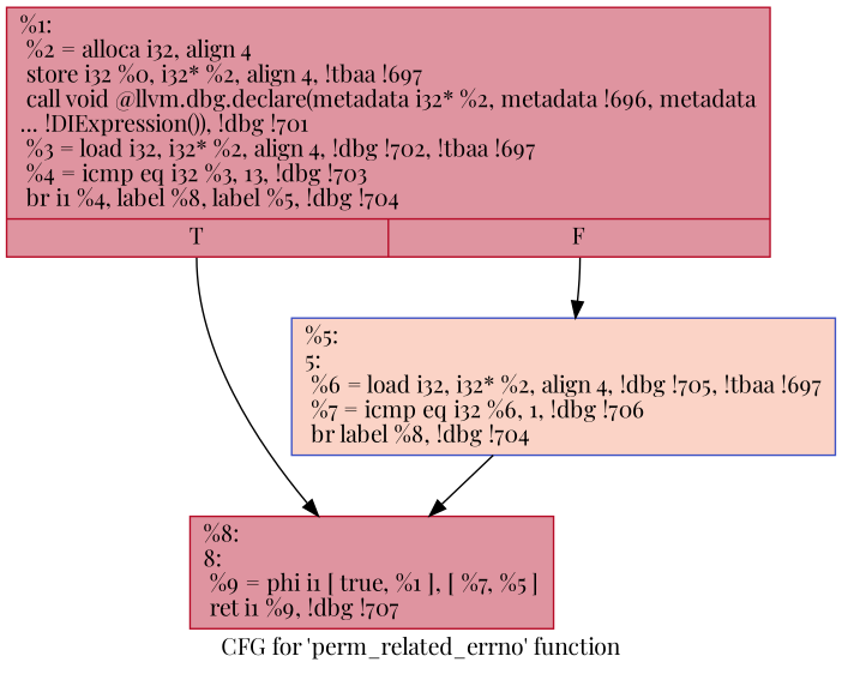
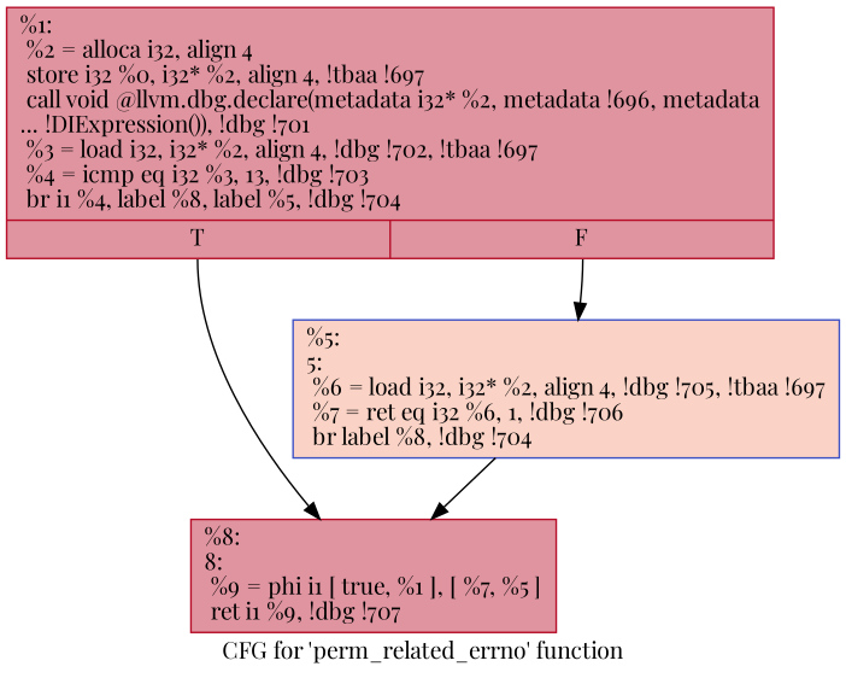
  digraph {
    label="CFG for 'perm_related_errno' function"
    fontname="Playfair Display"
    node [color="#b70d28ff" fillcolor="#b70d2870" shape=record style=filled fontname="Playfair Display"]
    edge [fontname="Playfair Display"]
    n1 [label="{%1:\l  %2 = alloca i32, align 4\l  store i32 %0, i32* %2, align 4, !tbaa !697\l  call void @llvm.dbg.declare(metadata i32* %2, metadata !696, metadata\l... !DIExpression()), !dbg !701\l  %3 = load i32, i32* %2, align 4, !dbg !702, !tbaa !697\l  %4 = icmp eq i32 %3, 13, !dbg !703\l  br i1 %4, label %8, label %5, !dbg !704\l|{<s0>T|<s1>F}}"]
    n2 [label="{%8:\l8:                                                \l  %9 = phi i1 [ true, %1 ], [ %7, %5 ]\l  ret i1 %9, !dbg !707\l}"]
-   n3 [color="#3d50c3ff" fillcolor="#f59c7d70" label="{%5:\l5:                                                \l  %6 = load i32, i32* %2, align 4, !dbg !705, !tbaa !697\l  %7 = icmp eq i32 %6, 1, !dbg !706\l  br label %8, !dbg !704\l}"]
+   n3 [color="#3d50c3ff" fillcolor="#f59c7d70" label="{%5:\l5:                                                \l  %6 = load i32, i32* %2, align 4, !dbg !705, !tbaa !697\l  %7 = ret eq i32 %6, 1, !dbg !706\l  br label %8, !dbg !704\l}"]
    n1 -> n2 [tailport=s0]
    n1 -> n3 [tailport=s1]
    n3 -> n2
  }
